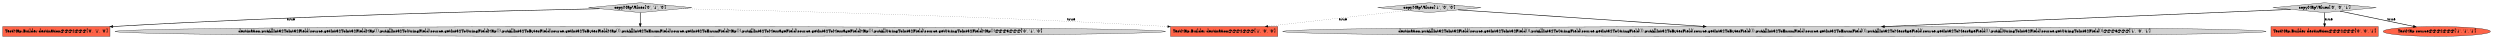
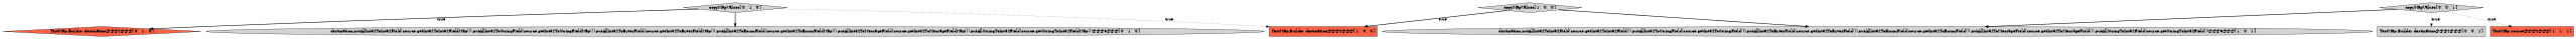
  digraph {
    node [fillcolor=lightgray shape=box style=filled]
    edge [style=dotted]
-   n1 [fillcolor=tomato label="TestMap.Builder destination@@@2@@@['0', '1', '0']"]
+   n1 [fillcolor=tomato label="TestMap.Builder destination@@@2@@@['0', '1', '0']" shape=diamond]
    n2 [label="copyMapValues['1', '0', '0']" shape=diamond]
    n3 [fillcolor=tomato label="TestMap.Builder destination@@@2@@@['1', '0', '0']"]
    n4 [label="destination.putAllInt32ToInt32Field(source.getInt32ToInt32Field()).putAllInt32ToStringField(source.getInt32ToStringField()).putAllInt32ToBytesField(source.getInt32ToBytesField()).putAllInt32ToEnumField(source.getInt32ToEnumField()).putAllInt32ToMessageField(source.getInt32ToMessageField()).putAllStringToInt32Field(source.getStringToInt32Field())@@@3@@@['1', '0', '1']" shape=ellipse]
-   n5 [fillcolor=tomato label="TestMap source@@@2@@@['1', '1', '1']" shape=ellipse]
+   n5 [fillcolor=tomato label="TestMap source@@@2@@@['1', '1', '1']"]
    n6 [label="destination.putAllInt32ToInt32Field(source.getInt32ToInt32FieldMap()).putAllInt32ToStringField(source.getInt32ToStringFieldMap()).putAllInt32ToBytesField(source.getInt32ToBytesFieldMap()).putAllInt32ToEnumField(source.getInt32ToEnumFieldMap()).putAllInt32ToMessageField(source.getInt32ToMessageFieldMap()).putAllStringToInt32Field(source.getStringToInt32FieldMap())@@@3@@@['0', '1', '0']" shape=ellipse]
-   n7 [fillcolor=tomato label="TestMap.Builder destination@@@2@@@['0', '0', '1']"]
+   n7 [label="TestMap.Builder destination@@@2@@@['0', '0', '1']"]
    n8 [label="copyMapValues['0', '0', '1']" shape=diamond]
    n9 [label="copyMapValues['0', '1', '0']" shape=diamond]
-   n2 -> n3 [label=true]
+   n2 -> n3 [label=true style=bold]
    n2 -> n4 [style=bold]
    n8 -> n4 [style=bold]
-   n8 -> n5 [label=true style=bold]
-   n8 -> n7 [label=true style=bold]
+   n8 -> n5 [label=true]
+   n8 -> n7 [label=true]
    n9 -> n1 [label=true style=bold]
    n9 -> n3 [label=true]
    n9 -> n6 [style=bold]
  }
